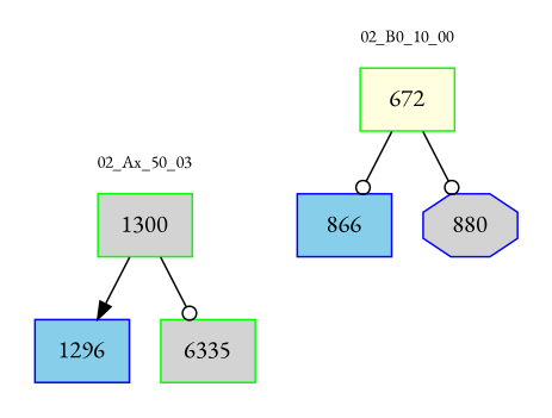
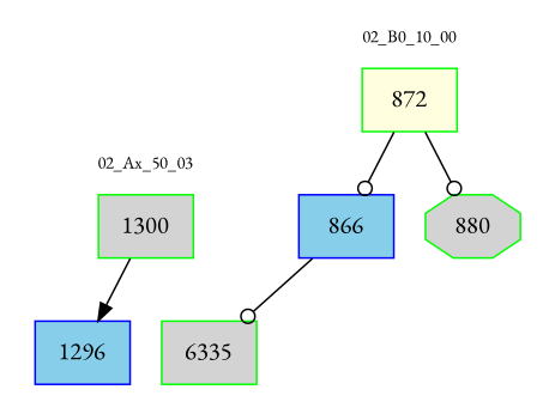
  digraph {
    fontname="EB Garamond"
    node [color=green fillcolor=lightgrey fontname="EB Garamond" shape=box style=filled]
    edge [arrowhead=odot color=black fontname="EB Garamond"]
    n1 [label=1300]
    n2 [color=blue fillcolor=skyblue label=1296]
    n3 [label=6335]
-   n4 [fillcolor=lightyellow label=672]
+   n4 [fillcolor=lightyellow label=872]
    n5 [color=blue fillcolor=skyblue label=866]
-   n6 [color=blue label=880 shape=octagon]
+   n6 [label=880 shape=octagon]
    subgraph cluster_1 {
      color=white
      fontsize=10
      label="02_Ax_50_03"
      n1
      n2
      n3
    }
    subgraph cluster_2 {
      color=white
      fontsize=10
      label="02_B0_10_00"
      n4
      n5
      n6
    }
    n1 -> n2 [arrowhead=normal]
-   n1 -> n3
+   n5 -> n3
    n4 -> n5
    n4 -> n6
  }
